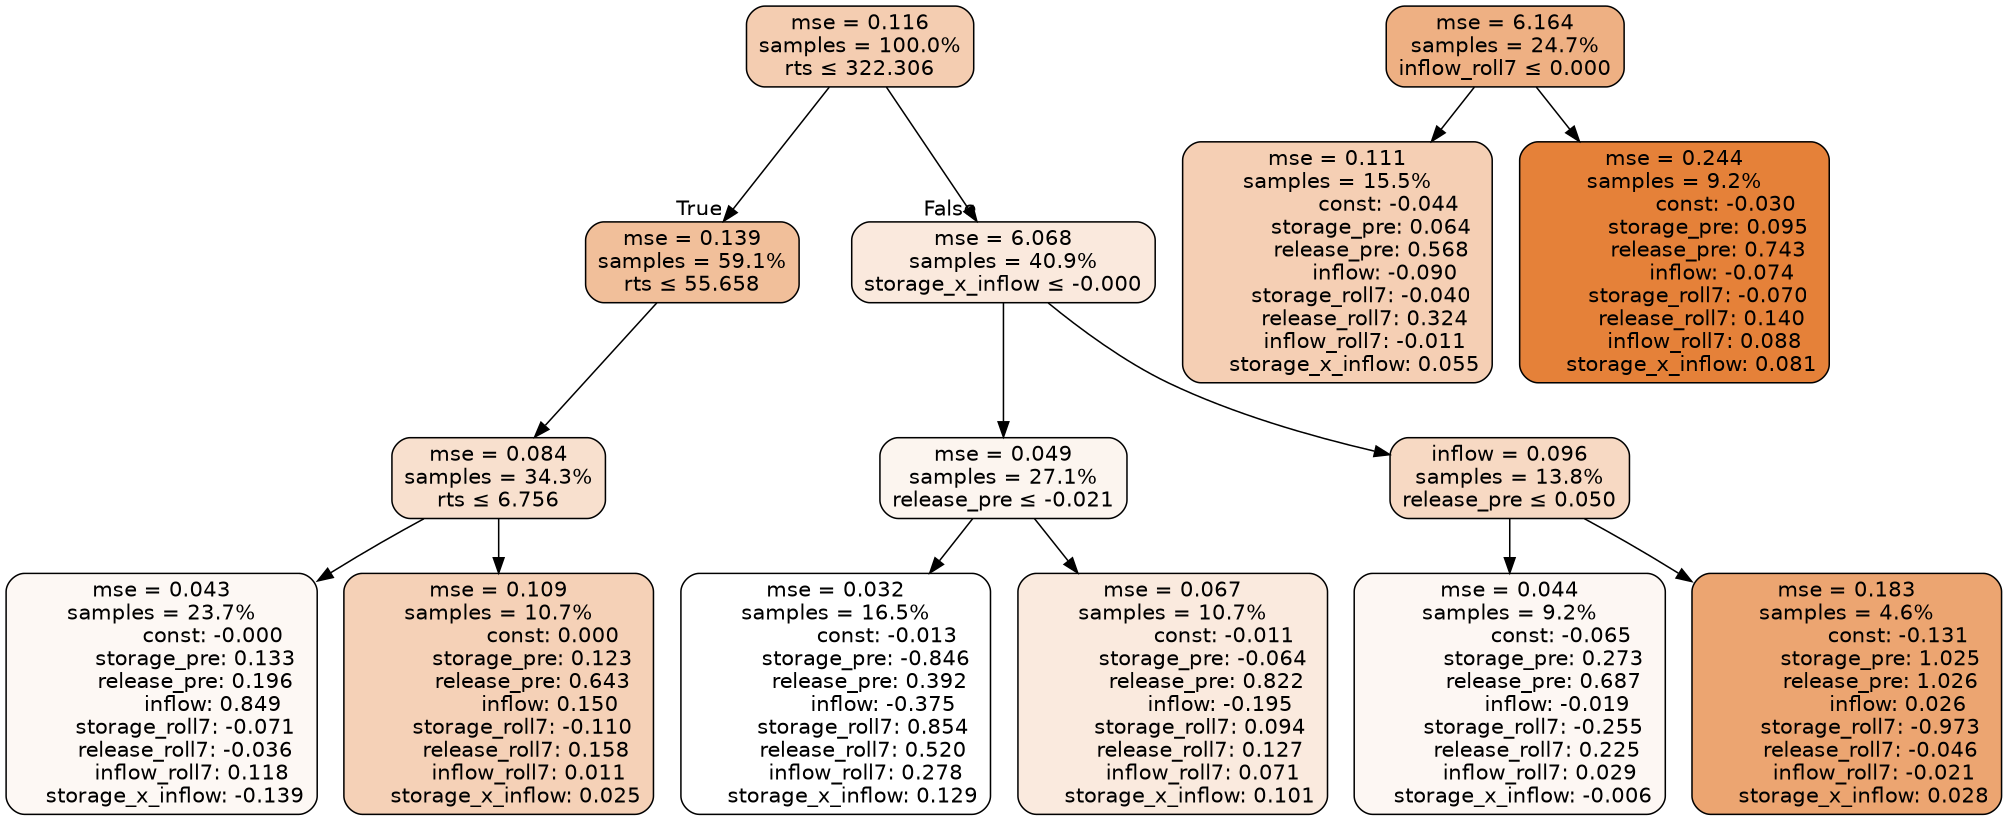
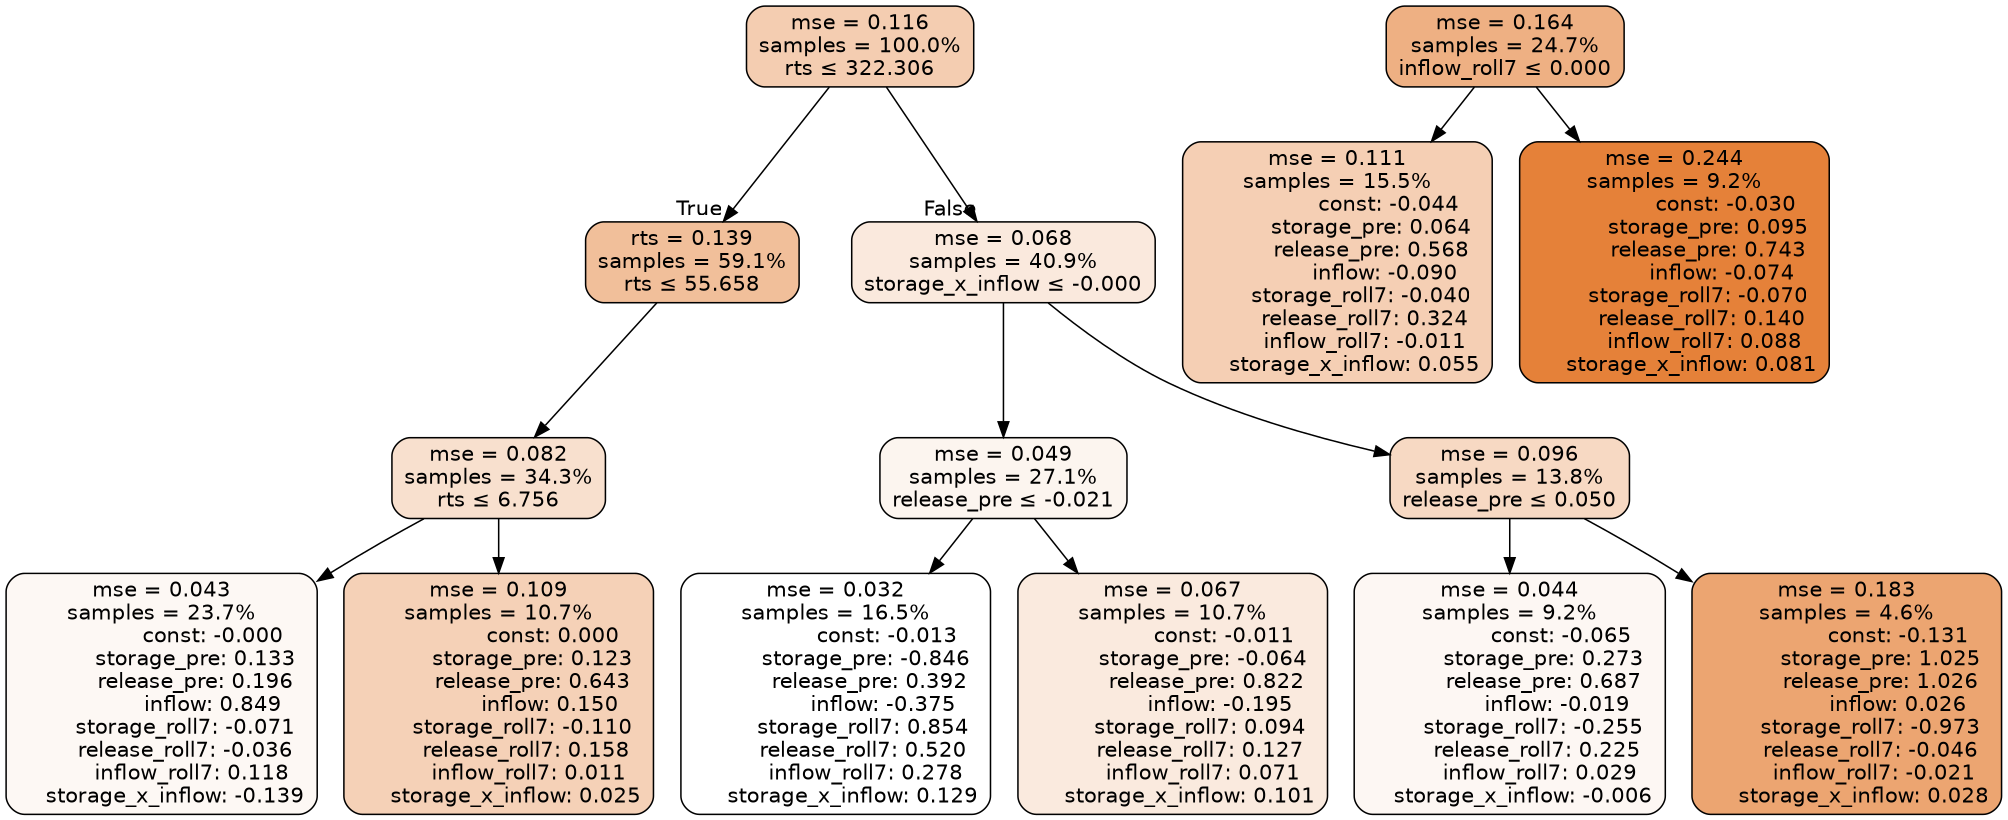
  digraph {
    node [color=black fontname=helvetica shape=rectangle style="filled, rounded"]
    edge [fontname=helvetica]
    n1 [fillcolor="#f4cdb1" label="mse = 0.116\nsamples = 100.0%\nrts &le; 322.306"]
-   n2 [fillcolor="#f1bf9a" label="mse = 0.139\nsamples = 59.1%\nrts &le; 55.658"]
-   n3 [fillcolor="#fae9dd" label="mse = 6.068\nsamples = 40.9%\nstorage_x_inflow &le; -0.000"]
-   n4 [fillcolor="#f8e0ce" label="mse = 0.084\nsamples = 34.3%\nrts &le; 6.756"]
+   n2 [fillcolor="#f1bf9a" label="rts = 0.139\nsamples = 59.1%\nrts &le; 55.658"]
+   n3 [fillcolor="#fae9dd" label="mse = 0.068\nsamples = 40.9%\nstorage_x_inflow &le; -0.000"]
+   n4 [fillcolor="#f8e0ce" label="mse = 0.082\nsamples = 34.3%\nrts &le; 6.756"]
    n5 [fillcolor="#fcf5ef" label="mse = 0.049\nsamples = 27.1%\nrelease_pre &le; -0.021"]
-   n6 [fillcolor="#f7d9c3" label="inflow = 0.096\nsamples = 13.8%\nrelease_pre &le; 0.050"]
+   n6 [fillcolor="#f7d9c3" label="mse = 0.096\nsamples = 13.8%\nrelease_pre &le; 0.050"]
    n7 [fillcolor="#fdf8f4" label="mse = 0.043\nsamples = 23.7%\n               const: -0.000\n          storage_pre: 0.133\n          release_pre: 0.196\n               inflow: 0.849\n       storage_roll7: -0.071\n       release_roll7: -0.036\n         inflow_roll7: 0.118\n    storage_x_inflow: -0.139"]
    n8 [fillcolor="#f5d1b7" label="mse = 0.109\nsamples = 10.7%\n                const: 0.000\n          storage_pre: 0.123\n          release_pre: 0.643\n               inflow: 0.150\n       storage_roll7: -0.110\n        release_roll7: 0.158\n         inflow_roll7: 0.011\n     storage_x_inflow: 0.025"]
-   n9 [fillcolor="#eeb083" label="mse = 6.164\nsamples = 24.7%\ninflow_roll7 &le; 0.000"]
+   n9 [fillcolor="#eeb083" label="mse = 0.164\nsamples = 24.7%\ninflow_roll7 &le; 0.000"]
    n10 [fillcolor="#f5cfb4" label="mse = 0.111\nsamples = 15.5%\n               const: -0.044\n          storage_pre: 0.064\n          release_pre: 0.568\n              inflow: -0.090\n       storage_roll7: -0.040\n        release_roll7: 0.324\n        inflow_roll7: -0.011\n     storage_x_inflow: 0.055"]
    n11 [fillcolor="#e58139" label="mse = 0.244\nsamples = 9.2%\n               const: -0.030\n          storage_pre: 0.095\n          release_pre: 0.743\n              inflow: -0.074\n       storage_roll7: -0.070\n        release_roll7: 0.140\n         inflow_roll7: 0.088\n     storage_x_inflow: 0.081"]
    n12 [fillcolor="#ffffff" label="mse = 0.032\nsamples = 16.5%\n               const: -0.013\n         storage_pre: -0.846\n          release_pre: 0.392\n              inflow: -0.375\n        storage_roll7: 0.854\n        release_roll7: 0.520\n         inflow_roll7: 0.278\n     storage_x_inflow: 0.129"]
    n13 [fillcolor="#faeade" label="mse = 0.067\nsamples = 10.7%\n               const: -0.011\n         storage_pre: -0.064\n          release_pre: 0.822\n              inflow: -0.195\n        storage_roll7: 0.094\n        release_roll7: 0.127\n         inflow_roll7: 0.071\n     storage_x_inflow: 0.101"]
    n14 [fillcolor="#fdf7f3" label="mse = 0.044\nsamples = 9.2%\n               const: -0.065\n          storage_pre: 0.273\n          release_pre: 0.687\n              inflow: -0.019\n       storage_roll7: -0.255\n        release_roll7: 0.225\n         inflow_roll7: 0.029\n    storage_x_inflow: -0.006"]
    n15 [fillcolor="#eca571" label="mse = 0.183\nsamples = 4.6%\n               const: -0.131\n          storage_pre: 1.025\n          release_pre: 1.026\n               inflow: 0.026\n       storage_roll7: -0.973\n       release_roll7: -0.046\n        inflow_roll7: -0.021\n     storage_x_inflow: 0.028"]
    n1 -> n2 [headlabel=True labelangle=45 labeldistance=2.5]
    n1 -> n3 [headlabel=False labelangle=-45 labeldistance=2.5]
    n2 -> n4
    n3 -> n5
    n3 -> n6
    n4 -> n7
    n4 -> n8
    n5 -> n12
    n5 -> n13
    n6 -> n14
    n6 -> n15
    n9 -> n10
    n9 -> n11
  }
